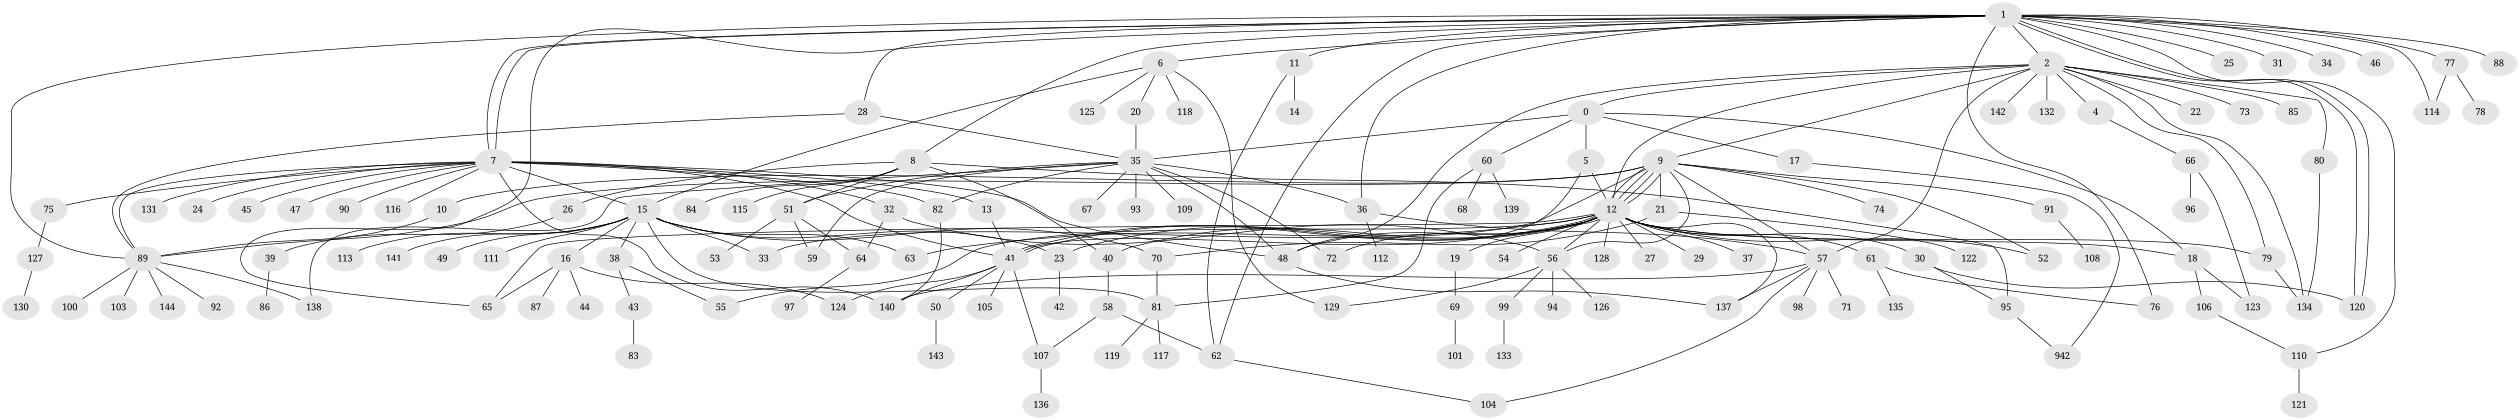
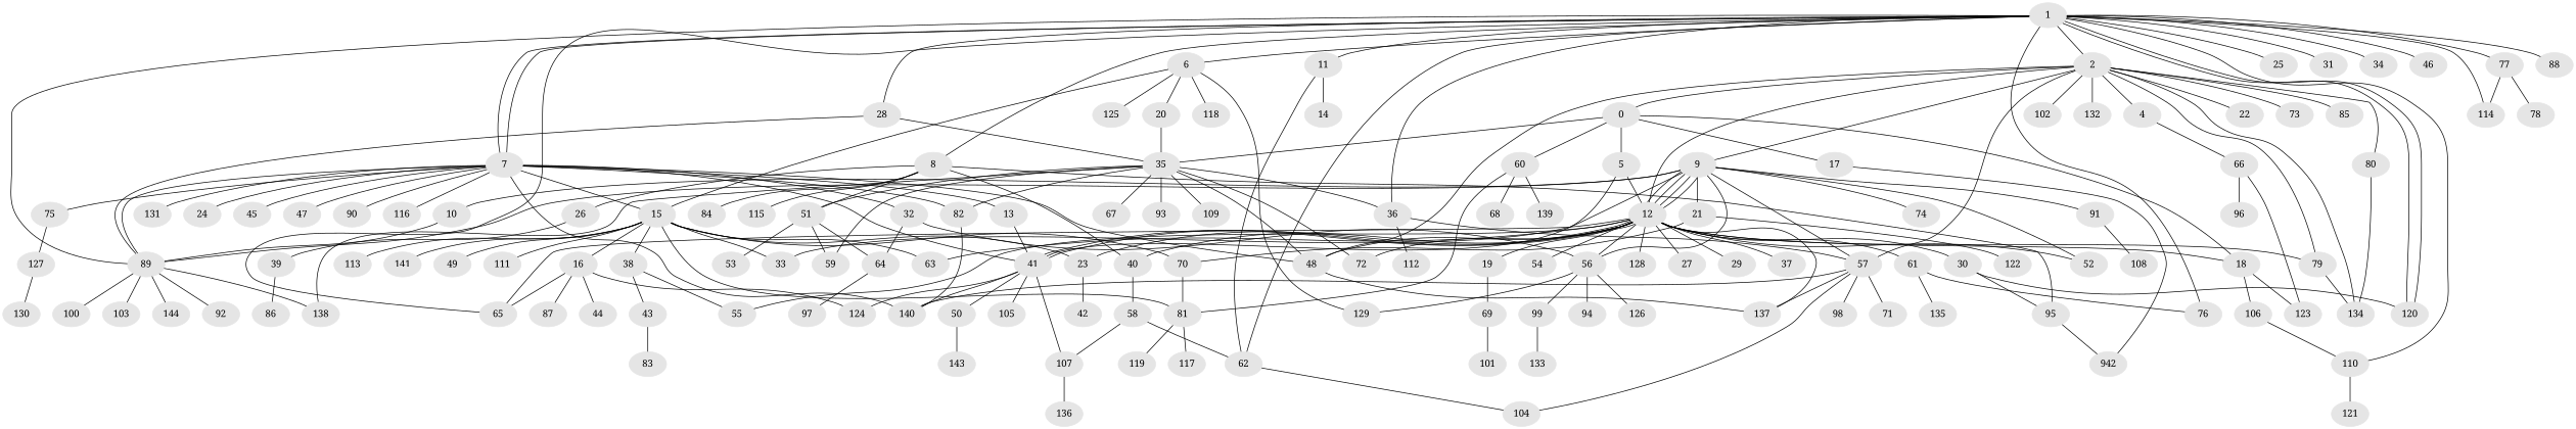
  graph {
    fontname="Noto Serif"
    node [color=gray90 fontname="Noto Serif" style=filled]
    edge [fontname="Noto Serif"]
    1
    2
    6
    7
    8
    11
    25
    28
    31
    34
    36
    46
    62
    65
    76
    77
    88
    89
    110
    114
    120
    n22 [label=0]
    4
    9
    12
    22
    48
    57
    73
    79
    80
    85
-   102 [label=142]
+   102
    132
    134
    15
    20
    118
    125
    129
    41
    13
    24
    32
    45
    47
    75
    82
    90
    116
    131
    140
    26
    40
    51
    84
    95
    115
    14
    35
    112
    104
    78
    138
    92
    100
    103
    144
    121
    5
    17
    18
    60
    66
    10
    21
    33
    52
    56
    74
    91
    19
    23
    27
    29
    30
    37
    54
    55
    61
    63
    72
    128
    137
    71
    98
    n97 [label=942]
    106
    123
    59
    67
    93
    109
    81
    68
    139
    96
    124
    50
    105
    107
    16
    38
    49
    70
    111
    113
    141
    64
    127
    39
    58
    53
    122
    94
    99
    126
    108
    69
    42
    135
    44
    87
    43
    117
    119
    101
    86
    97
    83
    143
    136
    133
    130
    1 -- 2
    1 -- 6
    1 -- 7
    1 -- 7
    1 -- 8
    1 -- 11
    1 -- 25
    1 -- 28
    1 -- 31
    1 -- 34
    1 -- 36
    1 -- 46
    1 -- 62
    1 -- 65
    1 -- 76
    1 -- 77
    1 -- 88
    1 -- 89
    1 -- 110
    1 -- 114
    1 -- 120
    1 -- 120
    2 -- n22
    2 -- 4
    2 -- 9
    2 -- 12
    2 -- 22
    2 -- 48
    2 -- 57
    2 -- 73
    2 -- 79
    2 -- 80
    2 -- 85
    2 -- 102
    2 -- 132
    2 -- 134
    6 -- 15
    6 -- 20
    6 -- 118
    6 -- 125
    6 -- 129
    7 -- 89
    7 -- 48
    7 -- 15
    7 -- 41
    7 -- 13
    7 -- 24
    7 -- 32
    7 -- 45
    7 -- 47
    7 -- 75
    7 -- 82
    7 -- 90
    7 -- 116
    7 -- 131
    7 -- 140
    8 -- 26
    8 -- 40
    8 -- 51
    8 -- 84
    8 -- 95
    8 -- 115
    11 -- 62
    11 -- 14
    28 -- 89
    28 -- 35
    36 -- 57
    36 -- 112
    62 -- 104
    77 -- 114
    77 -- 78
    89 -- 138
    89 -- 92
    89 -- 100
    89 -- 103
    89 -- 144
    110 -- 121
    n22 -- 35
    n22 -- 5
    n22 -- 17
    n22 -- 18
    n22 -- 60
    4 -- 66
    9 -- 89
    9 -- 12
    9 -- 12
    9 -- 12
    9 -- 12
    9 -- 57
    9 -- 10
    9 -- 21
    9 -- 33
    9 -- 52
    9 -- 56
    9 -- 74
    9 -- 91
    12 -- 65
    12 -- 48
    12 -- 79
    12 -- 41
    12 -- 41
    12 -- 40
    12 -- 18
    12 -- 52
    12 -- 56
    12 -- 19
    12 -- 23
    12 -- 27
    12 -- 29
    12 -- 30
    12 -- 37
    12 -- 54
    12 -- 55
    12 -- 61
    12 -- 63
    12 -- 72
    12 -- 128
    12 -- 137
    48 -- 137
    57 -- 140
    57 -- 104
    57 -- 137
    57 -- 71
    57 -- 98
    79 -- 134
    80 -- 134
    15 -- 33
    15 -- 23
    15 -- 63
    15 -- 81
    15 -- 16
    15 -- 38
    15 -- 49
    15 -- 70
    15 -- 111
    15 -- 113
    15 -- 141
    20 -- 35
    41 -- 140
    41 -- 124
    41 -- 50
    41 -- 105
    41 -- 107
    13 -- 41
    32 -- 56
    32 -- 64
    75 -- 127
    82 -- 140
    26 -- 39
    40 -- 58
    51 -- 59
    51 -- 64
    51 -- 53
    95 -- n97
    35 -- 36
    35 -- 48
    35 -- 82
    35 -- 51
    35 -- 138
    35 -- 72
    35 -- 59
    35 -- 67
    35 -- 93
    35 -- 109
    5 -- 12
    5 -- 41
    17 -- n97
    18 -- 106
    18 -- 123
    60 -- 81
    60 -- 68
    60 -- 139
    66 -- 123
    66 -- 96
    10 -- 89
    21 -- 70
    21 -- 122
    56 -- 129
    56 -- 94
    56 -- 99
    56 -- 126
    91 -- 108
    19 -- 69
    23 -- 42
    30 -- 120
    30 -- 95
    61 -- 76
    61 -- 135
    106 -- 110
    81 -- 117
    81 -- 119
    50 -- 143
    107 -- 136
    16 -- 65
    16 -- 124
    16 -- 44
    16 -- 87
    38 -- 55
    38 -- 43
    70 -- 81
    64 -- 97
    127 -- 130
    39 -- 86
    58 -- 62
    58 -- 107
    99 -- 133
    69 -- 101
    43 -- 83
  }
